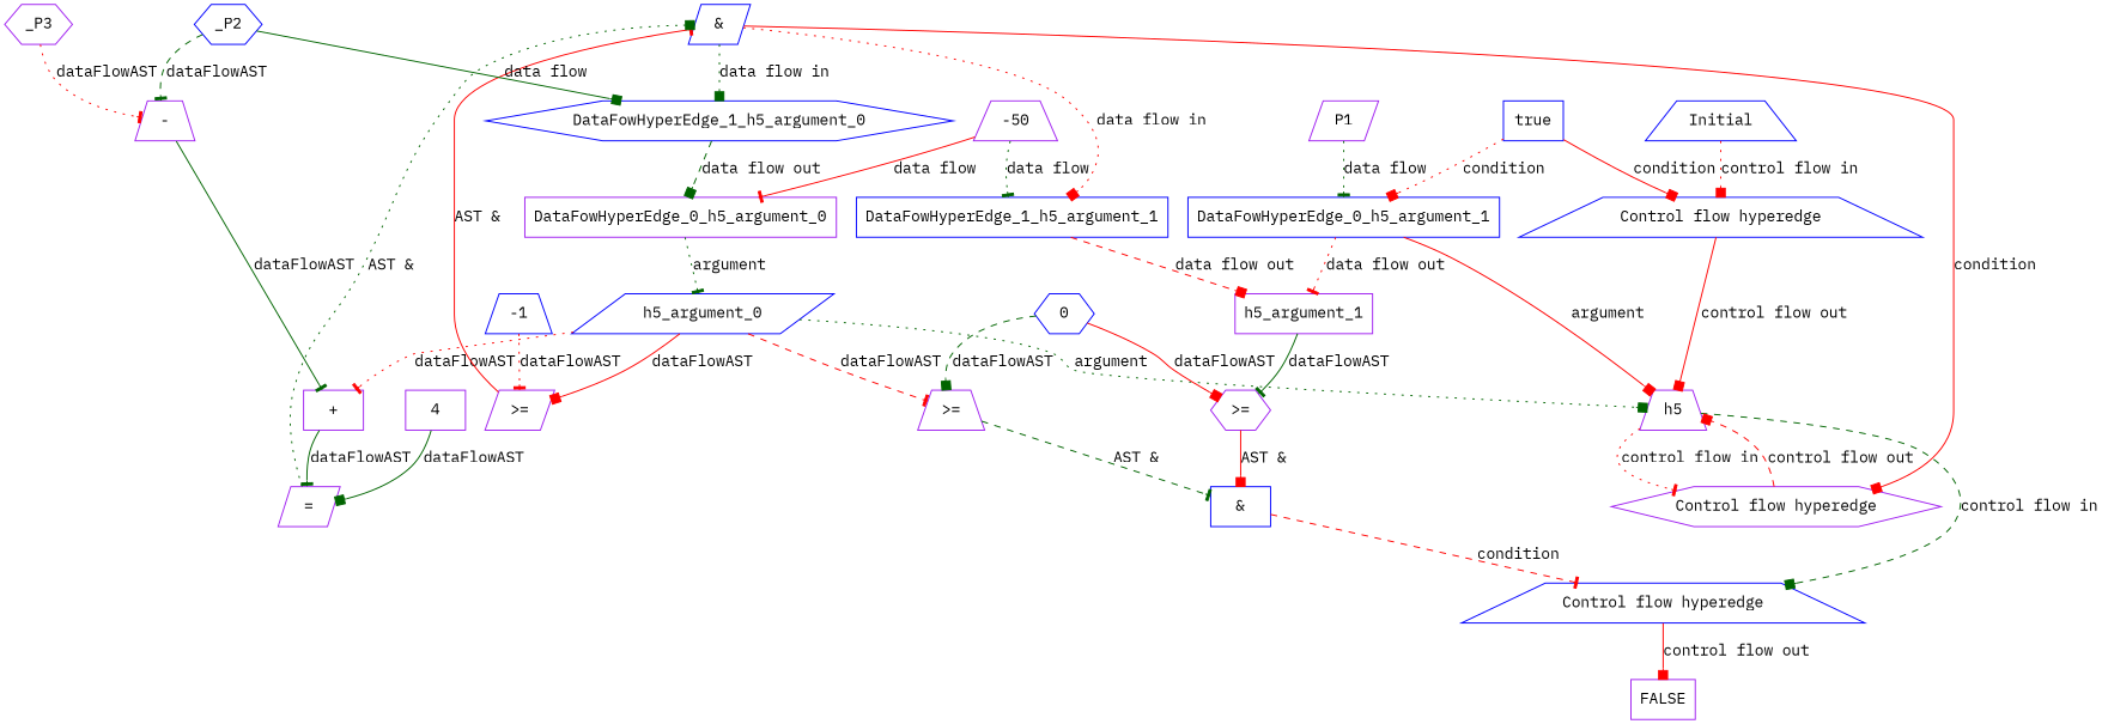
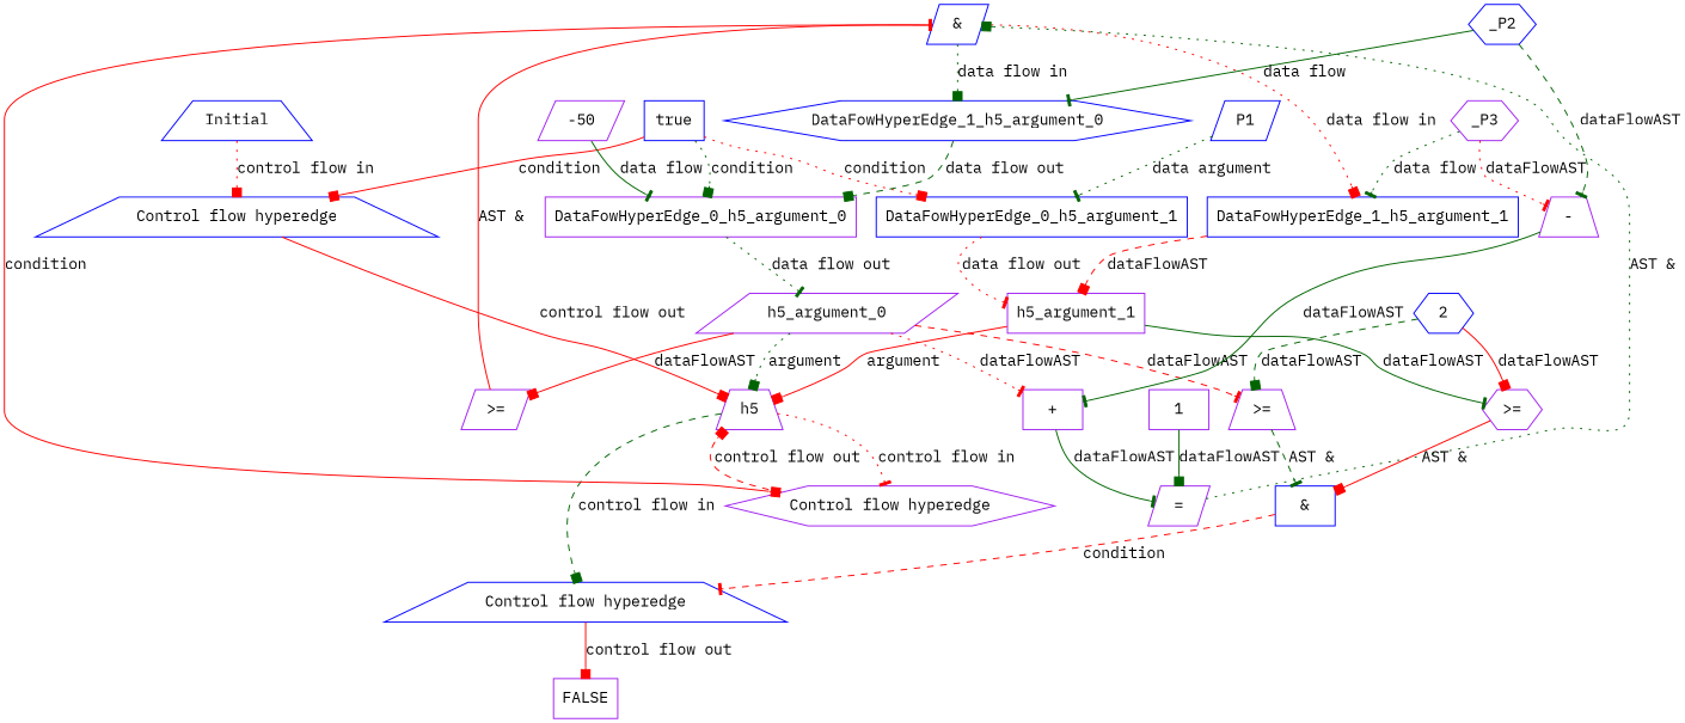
  digraph {
    fontname="IBM Plex Mono"
    node [color=purple fontname="IBM Plex Mono" shape=box]
    edge [arrowhead=box color=red fontname="IBM Plex Mono" style=dotted]
    n1 [label=h5 nodeName=h5 shape=trapezium]
    n2 [label="Control flow hyperedge" nodeName=ControlFowHyperEdge_1 shape=hexagon]
    n3 [color=blue label="Control flow hyperedge" nodeName=ControlFowHyperEdge_2 shape=trapezium]
    n4 [label=FALSE nodeName=FALSE]
    n5 [color=blue label=Initial nodeName=Initial shape=trapezium]
    n6 [color=blue label="Control flow hyperedge" nodeName=ControlFowHyperEdge_0 shape=trapezium]
-   n7 [color=blue label=h5_argument_0 nodeName=argument0 shape=parallelogram]
+   n7 [label=h5_argument_0 nodeName=argument0 shape=parallelogram]
    n8 [label=">=" nodeName=xxxh5___h5_1xxxguard_0_node_0 shape=parallelogram]
    n9 [label="+" nodeName=xxxh5___h5_1xxxguard1_node_1]
    n10 [label=">=" nodeName=xxxFALSE___h5_2xxxguard1_node_0 shape=trapezium]
    n11 [color=blue label="&" nodeName=xxxh5___h5_1xxx_and shape=parallelogram]
    n12 [label="=" nodeName=xxxh5___h5_1xxxguard1_node_0 shape=parallelogram]
    n13 [color=blue label="&" nodeName=xxxFALSE___h5_2xxx_and]
    n14 [label=h5_argument_1 nodeName=argument1]
    n15 [label=">=" nodeName=xxxFALSE___h5_2xxxguard_0_node_0 shape=hexagon]
    n16 [color=blue label=true nodeName=true_0]
    n17 [label=DataFowHyperEdge_0_h5_argument_0 nodeName=DataFowHyperEdge_0_h5_argument_0]
    n18 [color=blue label=DataFowHyperEdge_0_h5_argument_1 nodeName=DataFowHyperEdge_0_h5_argument_1]
-   n19 [label=-50 nodeName=xxxh5___Initial_0xxxdataFlow_0_node_0 shape=trapezium]
-   n20 [label=P1 nodeName=xxxh5___Initial_0xxxdataFlow1_node_0 shape=parallelogram]
+   n19 [label=-50 nodeName=xxxh5___Initial_0xxxdataFlow_0_node_0 shape=parallelogram]
+   n20 [color=blue label=P1 nodeName=xxxh5___Initial_0xxxdataFlow1_node_0 shape=parallelogram]
    n21 [color=blue label=DataFowHyperEdge_1_h5_argument_0 nodeName=DataFowHyperEdge_1_h5_argument_0 shape=hexagon]
    n22 [color=blue label=DataFowHyperEdge_1_h5_argument_1 nodeName=DataFowHyperEdge_1_h5_argument_1]
-   n23 [color=blue label=-1 nodeName=xxxh5___h5_1xxxguard_0_node_1 shape=trapezium]
    n24 [label="-" nodeName=xxxh5___h5_1xxxguard1_node_3 shape=trapezium]
-   n25 [label=4 nodeName=xxxh5___h5_1xxxguard1_node_6]
+   n25 [label=1 nodeName=xxxh5___h5_1xxxguard1_node_6]
    n26 [label=_P3 nodeName=xxxh5___h5_1xxxdataFlow1_node_0 shape=hexagon]
    n27 [color=blue label=_P2 nodeName=xxxh5___h5_1xxxdataFlow_0_node_0 shape=hexagon]
-   n28 [color=blue label=0 nodeName=xxxFALSE___h5_2xxxguard_0_node_1 shape=hexagon]
+   n28 [color=blue label=2 nodeName=xxxFALSE___h5_2xxxguard_0_node_1 shape=hexagon]
    n1 -> n2 [arrowhead=tee label="control flow in"]
    n1 -> n3 [color=darkgreen label="control flow in" style=dashed]
    n2 -> n1 [label="control flow out" style=dashed]
    n3 -> n4 [label="control flow out" style=solid]
    n5 -> n6 [label="control flow in"]
    n6 -> n1 [label="control flow out" style=solid]
    n7 -> n1 [color=darkgreen label=argument]
    n7 -> n8 [label=dataFlowAST style=solid]
    n7 -> n9 [arrowhead=tee label=dataFlowAST]
    n7 -> n10 [arrowhead=tee label=dataFlowAST style=dashed]
    n8 -> n11 [arrowhead=tee label="AST &" style=solid]
    n9 -> n12 [arrowhead=tee color=darkgreen label=dataFlowAST style=solid]
    n10 -> n13 [arrowhead=tee color=darkgreen label="AST &" style=dashed]
    n11 -> n2 [label=condition style=solid]
    n11 -> n21 [color=darkgreen label="data flow in"]
    n11 -> n22 [label="data flow in"]
    n12 -> n11 [color=darkgreen label="AST &"]
    n13 -> n3 [arrowhead=tee label=condition style=dashed]
-   n18 -> n1 [label=argument style=solid]
+   n14 -> n1 [label=argument style=solid]
    n14 -> n15 [arrowhead=tee color=darkgreen label=dataFlowAST style=solid]
    n15 -> n13 [label="AST &" style=solid]
    n16 -> n6 [label=condition style=solid]
+   n16 -> n17 [color=darkgreen label=condition]
    n16 -> n18 [label=condition]
-   n17 -> n7 [arrowhead=tee color=darkgreen label=argument]
+   n17 -> n7 [arrowhead=tee color=darkgreen label="data flow out"]
    n18 -> n14 [arrowhead=tee label="data flow out"]
-   n19 -> n17 [arrowhead=tee label="data flow" style=solid]
-   n20 -> n18 [arrowhead=tee color=darkgreen label="data flow"]
+   n19 -> n17 [arrowhead=tee color=darkgreen label="data flow" style=solid]
+   n20 -> n18 [arrowhead=tee color=darkgreen label="data argument"]
    n21 -> n17 [color=darkgreen label="data flow out" style=dashed]
-   n22 -> n14 [label="data flow out" style=dashed]
-   n23 -> n8 [arrowhead=tee label=dataFlowAST]
+   n22 -> n14 [label=dataFlowAST style=dashed]
    n24 -> n9 [arrowhead=tee color=darkgreen label=dataFlowAST style=solid]
    n25 -> n12 [color=darkgreen label=dataFlowAST style=solid]
-   n19 -> n22 [arrowhead=tee color=darkgreen label="data flow"]
+   n26 -> n22 [arrowhead=tee color=darkgreen label="data flow"]
    n26 -> n24 [arrowhead=tee label=dataFlowAST]
-   n27 -> n21 [color=darkgreen label="data flow" style=solid]
+   n27 -> n21 [arrowhead=tee color=darkgreen label="data flow" style=solid]
    n27 -> n24 [arrowhead=tee color=darkgreen label=dataFlowAST style=dashed]
    n28 -> n10 [color=darkgreen label=dataFlowAST style=dashed]
    n28 -> n15 [label=dataFlowAST style=solid]
  }
